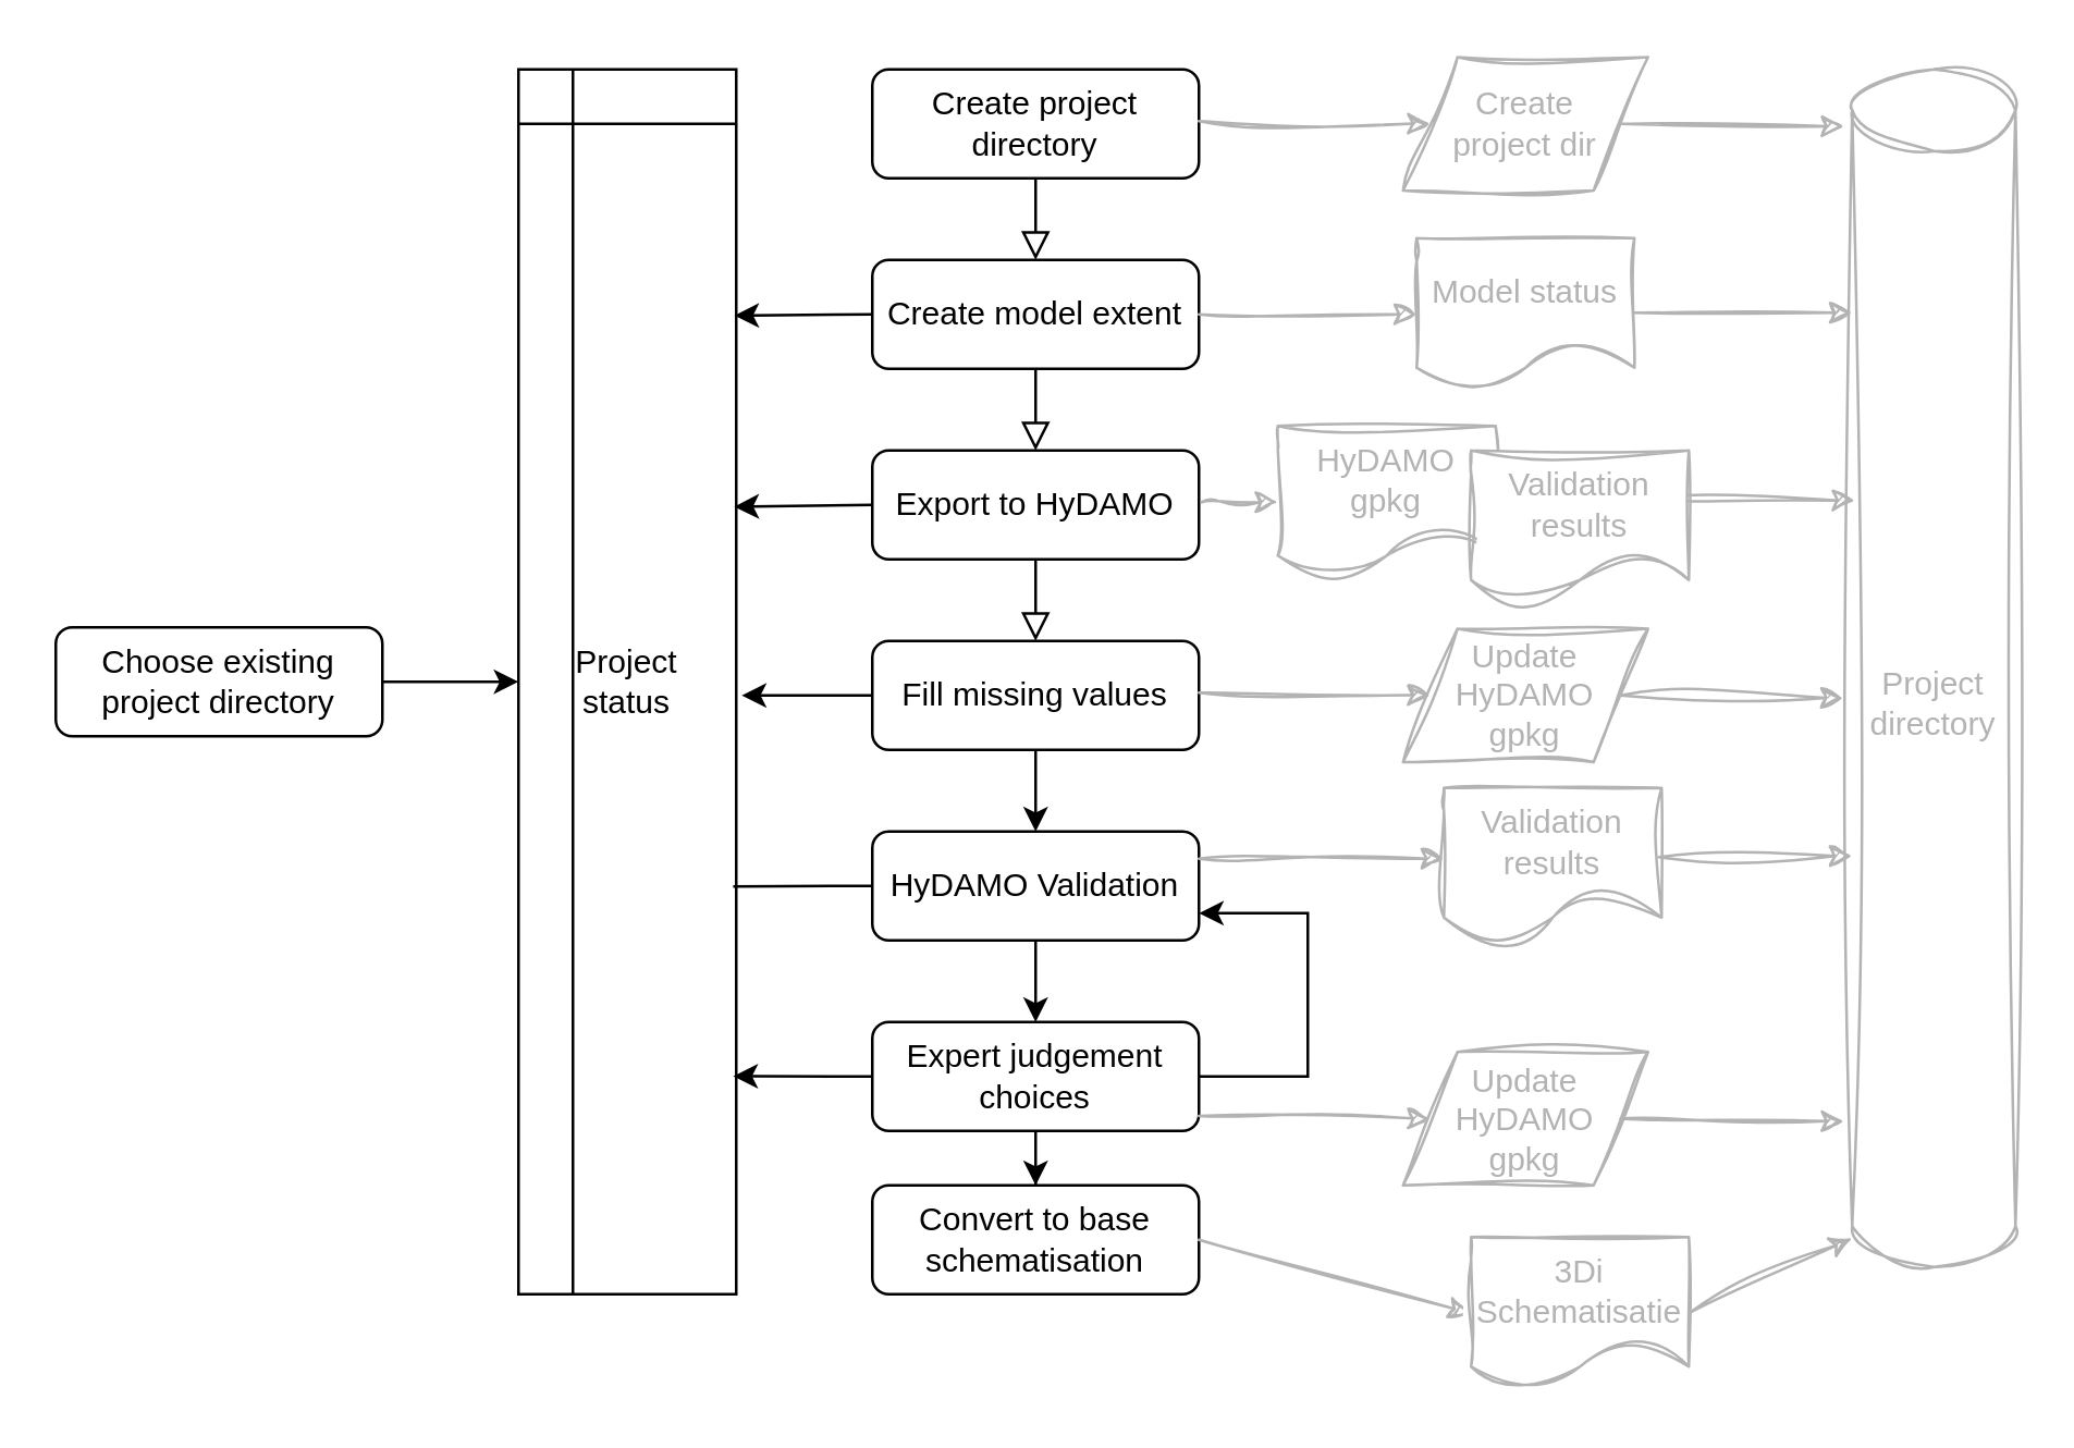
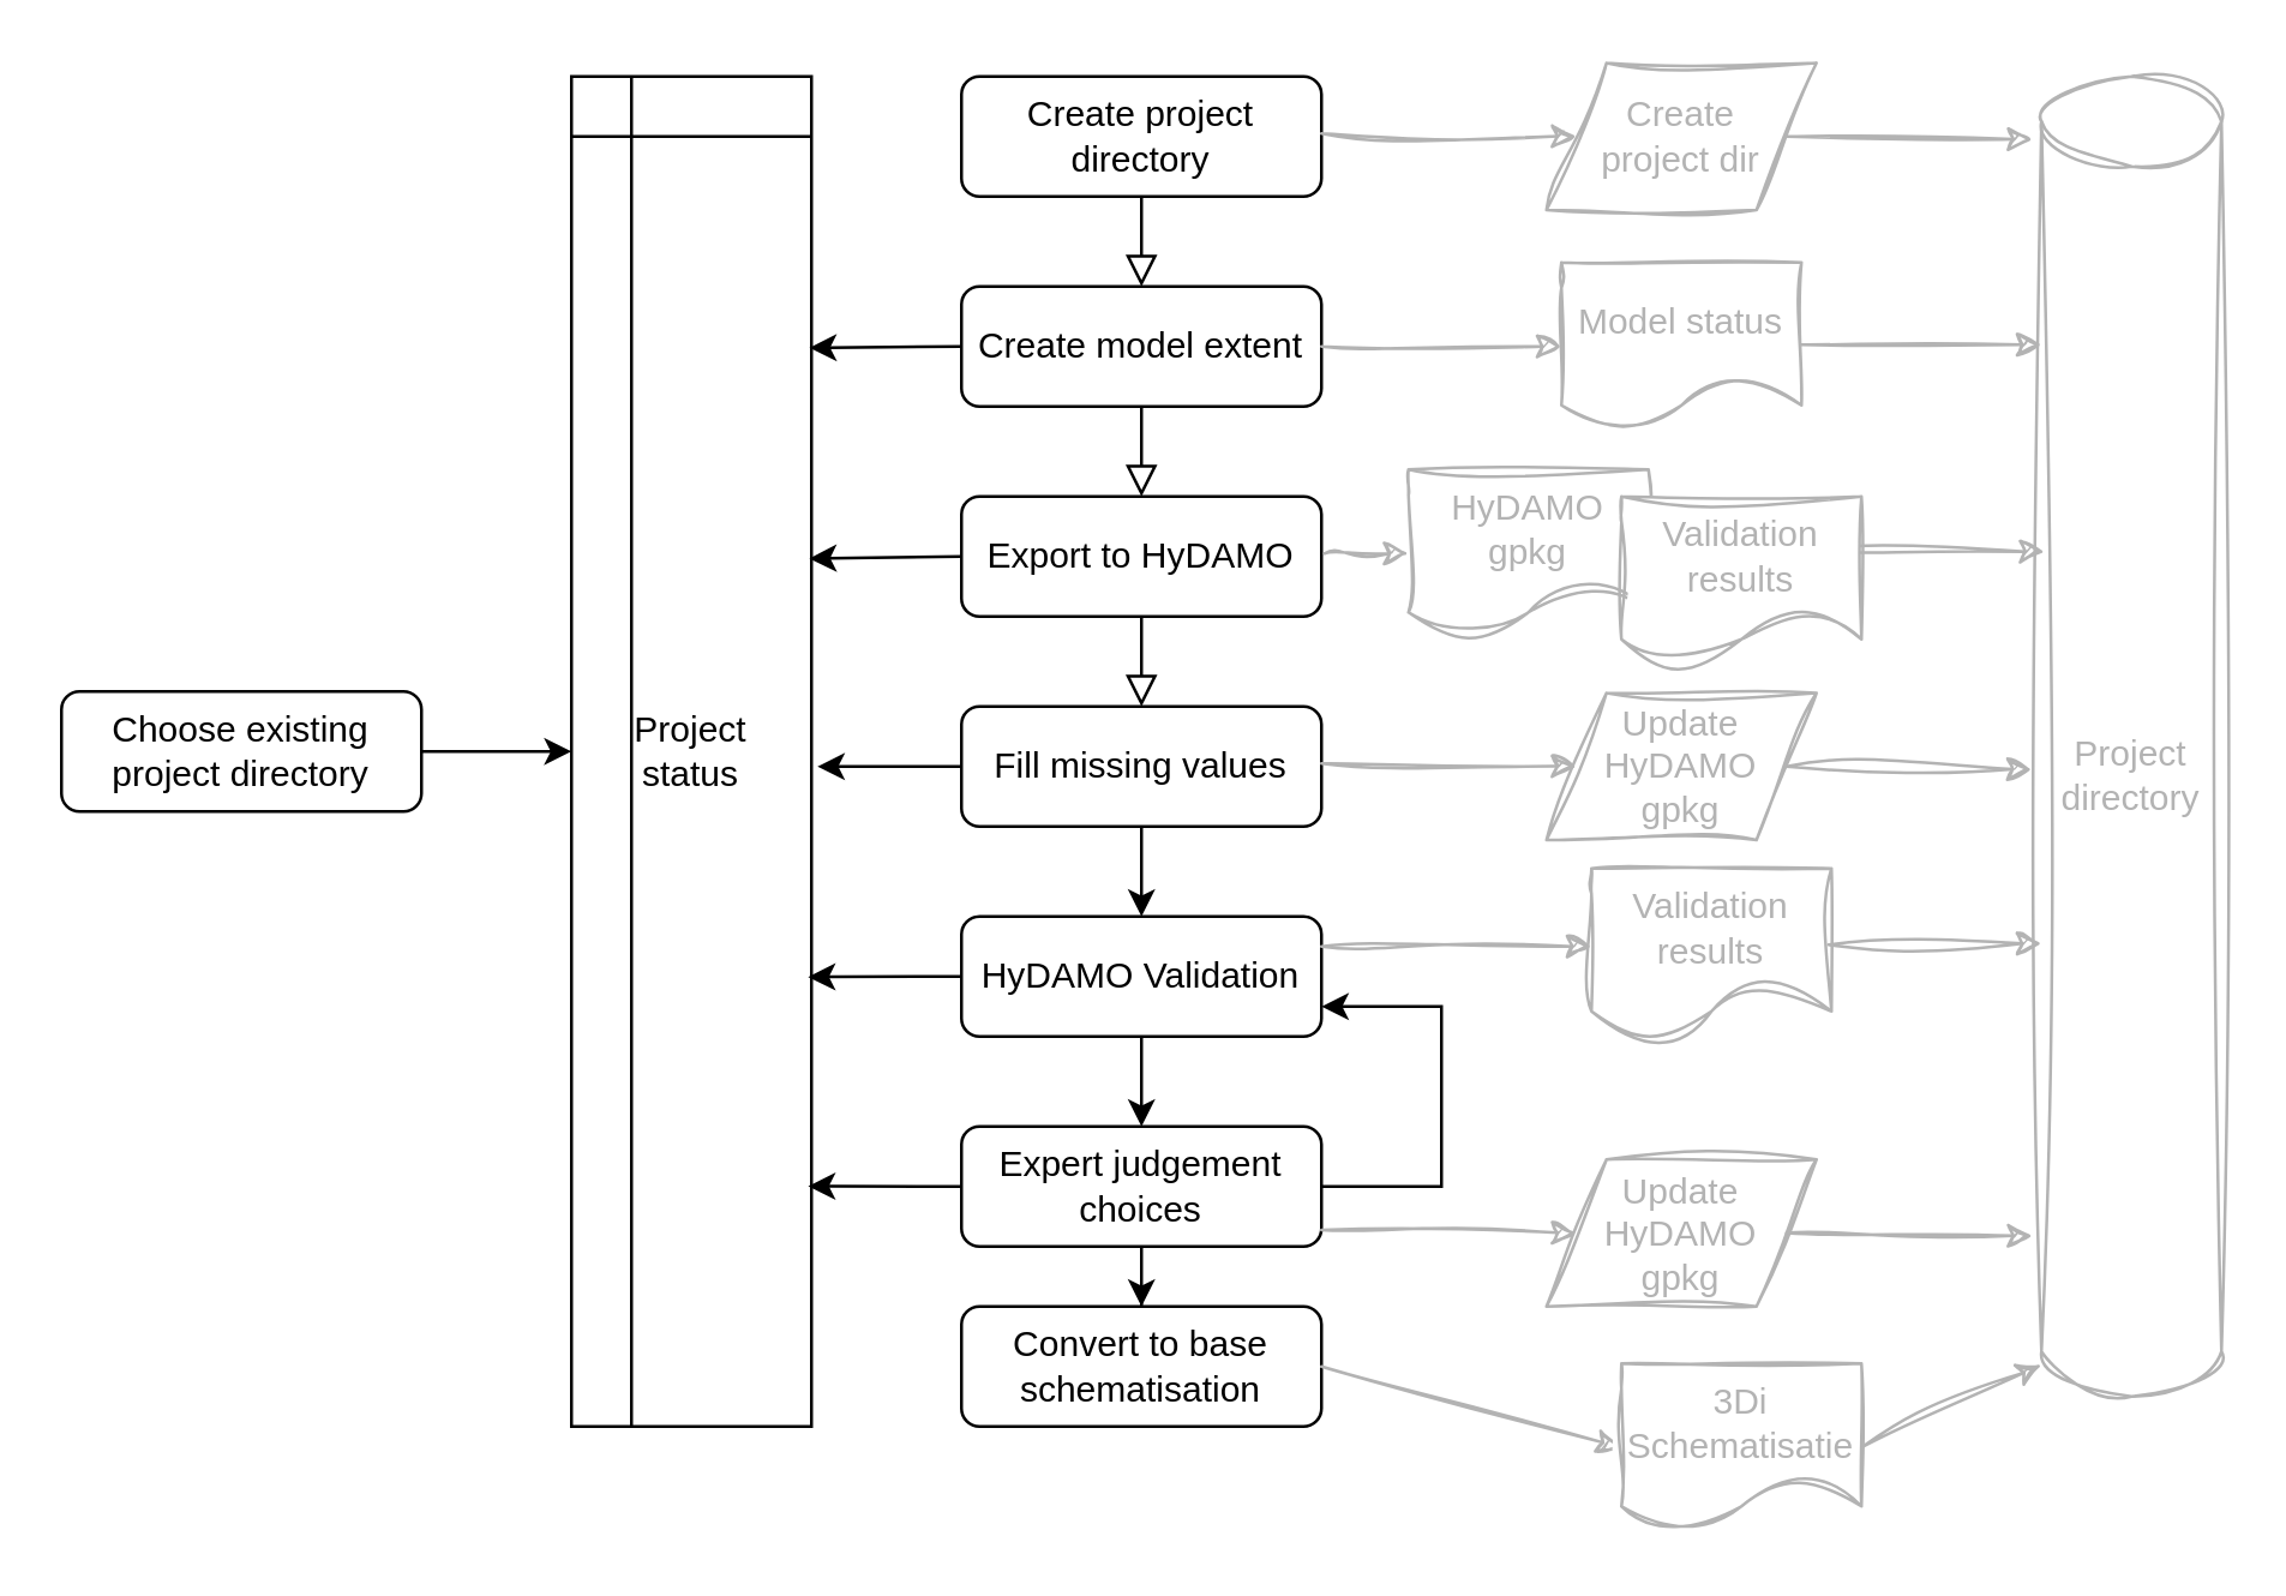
  <mxCell id="0" />
  <mxCell id="1" parent="0" />
  <mxCell id="2" value="" style="rounded=0;html=1;jettySize=auto;orthogonalLoop=1;fontSize=11;endArrow=block;endFill=0;endSize=8;strokeWidth=1;shadow=0;labelBackgroundColor=none;edgeStyle=orthogonalEdgeStyle;entryX=0.5;entryY=0;entryDx=0;entryDy=0;" parent="1" source="3" target="13" edge="1"><mxGeometry relative="1" as="geometry"><mxPoint x="380" y="115" as="targetPoint" /></mxGeometry></mxCell>
  <mxCell id="3" value="Create project directory" style="rounded=1;whiteSpace=wrap;html=1;fontSize=12;glass=0;strokeWidth=1;shadow=0;" parent="1" vertex="1"><mxGeometry x="320" y="25" width="120" height="40" as="geometry" /></mxCell>
  <mxCell id="4" value="" style="rounded=0;html=1;jettySize=auto;orthogonalLoop=1;fontSize=11;endArrow=block;endFill=0;endSize=8;strokeWidth=1;shadow=0;labelBackgroundColor=none;edgeStyle=orthogonalEdgeStyle;exitX=0.5;exitY=1;exitDx=0;exitDy=0;entryX=0.5;entryY=0;entryDx=0;entryDy=0;" parent="1" source="13" target="5" edge="1"><mxGeometry x="1" y="10" relative="1" as="geometry"><mxPoint x="-10" y="9" as="offset" /><mxPoint x="380" y="195" as="sourcePoint" /><mxPoint x="380" y="235" as="targetPoint" /></mxGeometry></mxCell>
  <mxCell id="5" value="Export to HyDAMO" style="rounded=1;whiteSpace=wrap;html=1;fontSize=12;glass=0;strokeWidth=1;shadow=0;" parent="1" vertex="1"><mxGeometry x="320" y="165" width="120" height="40" as="geometry" /></mxCell>
  <mxCell id="6" value="" style="rounded=0;html=1;jettySize=auto;orthogonalLoop=1;fontSize=11;endArrow=block;endFill=0;endSize=8;strokeWidth=1;shadow=0;labelBackgroundColor=none;edgeStyle=orthogonalEdgeStyle;exitX=0.5;exitY=1;exitDx=0;exitDy=0;entryX=0.5;entryY=0;entryDx=0;entryDy=0;" parent="1" source="5" target="8" edge="1"><mxGeometry x="0.333" y="20" relative="1" as="geometry"><mxPoint as="offset" /><mxPoint x="380" y="315" as="sourcePoint" /><mxPoint x="520" y="215" as="targetPoint" /></mxGeometry></mxCell>
  <mxCell id="7" value="" style="edgeStyle=orthogonalEdgeStyle;rounded=0;orthogonalLoop=1;jettySize=auto;html=1;" parent="1" source="8" target="17" edge="1"><mxGeometry relative="1" as="geometry" /></mxCell>
  <mxCell id="8" value="Fill missing values" style="rounded=1;whiteSpace=wrap;html=1;fontSize=12;glass=0;strokeWidth=1;shadow=0;" parent="1" vertex="1"><mxGeometry x="320" y="235" width="120" height="40" as="geometry" /></mxCell>
  <mxCell id="9" value="" style="edgeStyle=orthogonalEdgeStyle;rounded=0;orthogonalLoop=1;jettySize=auto;html=1;" parent="1" source="10" target="11" edge="1"><mxGeometry relative="1" as="geometry" /></mxCell>
  <mxCell id="10" value="Choose existing project directory" style="rounded=1;whiteSpace=wrap;html=1;fontSize=12;glass=0;strokeWidth=1;shadow=0;" parent="1" vertex="1"><mxGeometry x="20" y="230" width="120" height="40" as="geometry" /></mxCell>
  <mxCell id="11" value="Project &lt;br&gt;status" style="shape=internalStorage;whiteSpace=wrap;html=1;backgroundOutline=1;" parent="1" vertex="1"><mxGeometry x="190" y="25" width="80" height="450" as="geometry" /></mxCell>
  <mxCell id="12" value="" style="endArrow=classic;html=1;rounded=0;exitX=0;exitY=0.5;exitDx=0;exitDy=0;entryX=0.991;entryY=0.201;entryDx=0;entryDy=0;entryPerimeter=0;" parent="1" source="13" target="11" edge="1"><mxGeometry width="50" height="50" relative="1" as="geometry"><mxPoint x="240" y="295" as="sourcePoint" /><mxPoint x="280" y="124" as="targetPoint" /></mxGeometry></mxCell>
  <mxCell id="13" value="Create model extent" style="rounded=1;whiteSpace=wrap;html=1;fontSize=12;glass=0;strokeWidth=1;shadow=0;" parent="1" vertex="1"><mxGeometry x="320" y="95" width="120" height="40" as="geometry" /></mxCell>
  <mxCell id="14" value="" style="endArrow=classic;html=1;rounded=0;exitX=0;exitY=0.5;exitDx=0;exitDy=0;entryX=0.991;entryY=0.357;entryDx=0;entryDy=0;entryPerimeter=0;" parent="1" source="5" target="11" edge="1"><mxGeometry width="50" height="50" relative="1" as="geometry"><mxPoint x="330" y="295" as="sourcePoint" /><mxPoint x="290" y="195" as="targetPoint" /></mxGeometry></mxCell>
  <mxCell id="15" value="" style="endArrow=classic;html=1;rounded=0;exitX=0;exitY=0.5;exitDx=0;exitDy=0;" parent="1" source="8" edge="1"><mxGeometry width="50" height="50" relative="1" as="geometry"><mxPoint x="340" y="335" as="sourcePoint" /><mxPoint x="272" y="255" as="targetPoint" /></mxGeometry></mxCell>
  <mxCell id="16" value="" style="edgeStyle=orthogonalEdgeStyle;rounded=0;orthogonalLoop=1;jettySize=auto;html=1;" parent="1" source="17" target="19" edge="1"><mxGeometry relative="1" as="geometry" /></mxCell>
  <mxCell id="17" value="HyDAMO Validation" style="rounded=1;whiteSpace=wrap;html=1;fontSize=12;glass=0;strokeWidth=1;shadow=0;" parent="1" vertex="1"><mxGeometry x="320" y="305" width="120" height="40" as="geometry" /></mxCell>
  <mxCell id="18" value="" style="edgeStyle=orthogonalEdgeStyle;rounded=0;orthogonalLoop=1;jettySize=auto;html=1;" parent="1" source="19" target="21" edge="1"><mxGeometry relative="1" as="geometry" /></mxCell>
  <mxCell id="19" value="Expert judgement choices" style="whiteSpace=wrap;html=1;rounded=1;glass=0;strokeWidth=1;shadow=0;" parent="1" vertex="1"><mxGeometry x="320" y="375" width="120" height="40" as="geometry" /></mxCell>
  <mxCell id="20" value="" style="endArrow=classic;html=1;rounded=0;exitX=1;exitY=0.5;exitDx=0;exitDy=0;entryX=1;entryY=0.75;entryDx=0;entryDy=0;" parent="1" source="19" target="17" edge="1"><mxGeometry width="50" height="50" relative="1" as="geometry"><mxPoint x="340" y="335" as="sourcePoint" /><mxPoint x="390" y="285" as="targetPoint" /><Array as="points"><mxPoint x="480" y="395" /><mxPoint x="480" y="335" /></Array></mxGeometry></mxCell>
  <mxCell id="21" value="Convert to base schematisation" style="whiteSpace=wrap;html=1;rounded=1;glass=0;strokeWidth=1;shadow=0;" parent="1" vertex="1"><mxGeometry x="320" y="435" width="120" height="40" as="geometry" /></mxCell>
- <mxCell id="22" value="" style="endArrow=none;html=1;rounded=0;exitX=0;exitY=0.5;exitDx=0;exitDy=0;entryX=0.986;entryY=0.667;entryDx=0;entryDy=0;entryPerimeter=0;" parent="1" source="17" target="11" edge="1"><mxGeometry width="50" height="50" relative="1" as="geometry"><mxPoint x="340" y="335" as="sourcePoint" /><mxPoint x="271" y="324" as="targetPoint" /></mxGeometry></mxCell>
+ <mxCell id="22" value="" style="endArrow=classic;html=1;rounded=0;exitX=0;exitY=0.5;exitDx=0;exitDy=0;entryX=0.986;entryY=0.667;entryDx=0;entryDy=0;entryPerimeter=0;" parent="1" source="17" target="11" edge="1"><mxGeometry width="50" height="50" relative="1" as="geometry"><mxPoint x="340" y="335" as="sourcePoint" /><mxPoint x="271" y="324" as="targetPoint" /></mxGeometry></mxCell>
  <mxCell id="23" value="" style="endArrow=classic;html=1;rounded=0;exitX=0;exitY=0.5;exitDx=0;exitDy=0;entryX=0.986;entryY=0.822;entryDx=0;entryDy=0;entryPerimeter=0;" edge="1" parent="1" source="19" target="11"><mxGeometry width="50" height="50" relative="1" as="geometry"><mxPoint x="280" y="454" as="sourcePoint" /><mxPoint x="330" y="404" as="targetPoint" /></mxGeometry></mxCell>
  <mxCell id="24" value="Project directory" style="shape=cylinder3;whiteSpace=wrap;html=1;boundedLbl=1;backgroundOutline=1;size=15;strokeColor=#B3B3B3;sketch=1;curveFitting=1;jiggle=2;fontColor=#B3B3B3;" vertex="1" parent="1"><mxGeometry x="680" y="25" width="60" height="440" as="geometry" /></mxCell>
  <mxCell id="25" value="" style="endArrow=classic;html=1;rounded=0;exitX=1;exitY=0.5;exitDx=0;exitDy=0;entryX=0;entryY=0.5;entryDx=0;entryDy=0;sketch=1;curveFitting=1;jiggle=2;strokeColor=#B3B3B3;" edge="1" parent="1" source="13" target="26"><mxGeometry width="50" height="50" relative="1" as="geometry"><mxPoint x="490" y="124" as="sourcePoint" /><mxPoint x="540" y="74" as="targetPoint" /></mxGeometry></mxCell>
  <mxCell id="26" value="Model status" style="shape=document;whiteSpace=wrap;html=1;boundedLbl=1;strokeColor=#B3B3B3;sketch=1;curveFitting=1;jiggle=2;fontColor=#B3B3B3;" vertex="1" parent="1"><mxGeometry x="520" y="87" width="80" height="56" as="geometry" /></mxCell>
  <mxCell id="27" value="" style="endArrow=classic;html=1;rounded=0;exitX=1;exitY=0.5;exitDx=0;exitDy=0;entryX=0;entryY=0.5;entryDx=0;entryDy=0;sketch=1;curveFitting=1;jiggle=2;strokeColor=#B3B3B3;" edge="1" parent="1"><mxGeometry width="50" height="50" relative="1" as="geometry"><mxPoint x="600" y="114.41" as="sourcePoint" /><mxPoint x="680" y="114.41" as="targetPoint" /></mxGeometry></mxCell>
  <mxCell id="28" value="" style="endArrow=classic;html=1;rounded=0;exitX=1;exitY=0.5;exitDx=0;exitDy=0;entryX=0;entryY=0.5;entryDx=0;entryDy=0;sketch=1;curveFitting=1;jiggle=2;strokeColor=#B3B3B3;" edge="1" parent="1" target="29"><mxGeometry width="50" height="50" relative="1" as="geometry"><mxPoint x="441" y="184" as="sourcePoint" /><mxPoint x="541" y="143" as="targetPoint" /></mxGeometry></mxCell>
  <mxCell id="29" value="&lt;font color=&quot;#b3b3b3&quot;&gt;HyDAMO gpkg&lt;/font&gt;" style="shape=document;whiteSpace=wrap;html=1;boundedLbl=1;strokeColor=#B3B3B3;sketch=1;curveFitting=1;jiggle=2;" vertex="1" parent="1"><mxGeometry x="469" y="156" width="80" height="56" as="geometry" /></mxCell>
  <mxCell id="30" value="" style="endArrow=classic;html=1;rounded=0;exitX=1;exitY=0.5;exitDx=0;exitDy=0;entryX=0;entryY=0.5;entryDx=0;entryDy=0;sketch=1;curveFitting=1;jiggle=2;strokeColor=#B3B3B3;" edge="1" parent="1"><mxGeometry width="50" height="50" relative="1" as="geometry"><mxPoint x="601" y="183.41" as="sourcePoint" /><mxPoint x="681" y="183.41" as="targetPoint" /></mxGeometry></mxCell>
  <mxCell id="31" value="&lt;font color=&quot;#b3b3b3&quot;&gt;Validation results&lt;/font&gt;" style="shape=document;whiteSpace=wrap;html=1;boundedLbl=1;strokeColor=#B3B3B3;sketch=1;curveFitting=1;jiggle=2;" vertex="1" parent="1"><mxGeometry x="540" y="165" width="80" height="56" as="geometry" /></mxCell>
  <mxCell id="32" value="Update HyDAMO &lt;br&gt;gpkg" style="shape=parallelogram;perimeter=parallelogramPerimeter;whiteSpace=wrap;html=1;fixedSize=1;strokeColor=#B3B3B3;sketch=1;curveFitting=1;jiggle=2;fontColor=#B3B3B3;" vertex="1" parent="1"><mxGeometry x="515" y="230.5" width="90" height="49" as="geometry" /></mxCell>
  <mxCell id="33" value="" style="endArrow=classic;html=1;rounded=0;entryX=0;entryY=0.5;entryDx=0;entryDy=0;sketch=1;curveFitting=1;jiggle=2;strokeColor=#B3B3B3;" edge="1" parent="1" target="32"><mxGeometry width="50" height="50" relative="1" as="geometry"><mxPoint x="440" y="254" as="sourcePoint" /><mxPoint x="500" y="254" as="targetPoint" /></mxGeometry></mxCell>
  <mxCell id="34" value="" style="endArrow=classic;html=1;rounded=0;exitX=1;exitY=0.5;exitDx=0;exitDy=0;entryX=-0.054;entryY=0.525;entryDx=0;entryDy=0;entryPerimeter=0;sketch=1;curveFitting=1;jiggle=2;strokeColor=#B3B3B3;" edge="1" parent="1" source="32" target="24"><mxGeometry width="50" height="50" relative="1" as="geometry"><mxPoint x="550" y="414" as="sourcePoint" /><mxPoint x="600" y="364" as="targetPoint" /></mxGeometry></mxCell>
  <mxCell id="35" value="" style="endArrow=classic;html=1;rounded=0;exitX=1;exitY=0.25;exitDx=0;exitDy=0;sketch=1;curveFitting=1;jiggle=2;strokeColor=#B3B3B3;" edge="1" parent="1" source="17"><mxGeometry width="50" height="50" relative="1" as="geometry"><mxPoint x="450" y="324.72" as="sourcePoint" /><mxPoint x="530" y="315" as="targetPoint" /></mxGeometry></mxCell>
  <mxCell id="36" value="" style="endArrow=classic;html=1;rounded=0;exitX=0.988;exitY=0.365;exitDx=0;exitDy=0;exitPerimeter=0;sketch=1;curveFitting=1;jiggle=2;strokeColor=#B3B3B3;" edge="1" parent="1"><mxGeometry width="50" height="50" relative="1" as="geometry"><mxPoint x="609.04" y="314.44" as="sourcePoint" /><mxPoint x="680" y="314" as="targetPoint" /></mxGeometry></mxCell>
  <mxCell id="37" value="Validation results" style="shape=document;whiteSpace=wrap;html=1;boundedLbl=1;strokeColor=#B3B3B3;sketch=1;curveFitting=1;jiggle=2;fontColor=#B3B3B3;" vertex="1" parent="1"><mxGeometry x="530" y="289" width="80" height="56" as="geometry" /></mxCell>
  <mxCell id="38" value="Update HyDAMO &lt;br&gt;gpkg" style="shape=parallelogram;perimeter=parallelogramPerimeter;whiteSpace=wrap;html=1;fixedSize=1;strokeColor=#B3B3B3;sketch=1;curveFitting=1;jiggle=2;fontColor=#B3B3B3;" vertex="1" parent="1"><mxGeometry x="515" y="386" width="90" height="49" as="geometry" /></mxCell>
  <mxCell id="39" value="" style="endArrow=classic;html=1;rounded=0;entryX=0;entryY=0.5;entryDx=0;entryDy=0;sketch=1;curveFitting=1;jiggle=2;strokeColor=#B3B3B3;" edge="1" parent="1" target="38"><mxGeometry width="50" height="50" relative="1" as="geometry"><mxPoint x="440" y="409.5" as="sourcePoint" /><mxPoint x="500" y="409.5" as="targetPoint" /></mxGeometry></mxCell>
  <mxCell id="40" value="" style="endArrow=classic;html=1;rounded=0;exitX=1;exitY=0.5;exitDx=0;exitDy=0;entryX=-0.054;entryY=0.525;entryDx=0;entryDy=0;entryPerimeter=0;sketch=1;curveFitting=1;jiggle=2;strokeColor=#B3B3B3;" edge="1" parent="1" source="38"><mxGeometry width="50" height="50" relative="1" as="geometry"><mxPoint x="550" y="569.5" as="sourcePoint" /><mxPoint x="677" y="411.5" as="targetPoint" /></mxGeometry></mxCell>
  <mxCell id="41" value="" style="endArrow=classic;html=1;rounded=0;exitX=1;exitY=0.5;exitDx=0;exitDy=0;entryX=0;entryY=0.5;entryDx=0;entryDy=0;sketch=1;curveFitting=1;jiggle=2;strokeColor=#B3B3B3;" edge="1" parent="1" target="42"><mxGeometry width="50" height="50" relative="1" as="geometry"><mxPoint x="440" y="455" as="sourcePoint" /><mxPoint x="540" y="414" as="targetPoint" /></mxGeometry></mxCell>
  <mxCell id="42" value="3Di Schematisatie" style="shape=document;whiteSpace=wrap;html=1;boundedLbl=1;strokeColor=#B3B3B3;sketch=1;curveFitting=1;jiggle=2;fontColor=#B3B3B3;" vertex="1" parent="1"><mxGeometry x="540" y="454" width="80" height="56" as="geometry" /></mxCell>
  <mxCell id="43" value="" style="endArrow=classic;html=1;rounded=0;exitX=1;exitY=0.5;exitDx=0;exitDy=0;entryX=0;entryY=0.5;entryDx=0;entryDy=0;sketch=1;curveFitting=1;jiggle=2;strokeColor=#B3B3B3;" edge="1" parent="1" source="42"><mxGeometry width="50" height="50" relative="1" as="geometry"><mxPoint x="600" y="454.41" as="sourcePoint" /><mxPoint x="680" y="454.41" as="targetPoint" /></mxGeometry></mxCell>
  <mxCell id="44" value="Create &lt;br&gt;project dir" style="shape=parallelogram;perimeter=parallelogramPerimeter;whiteSpace=wrap;html=1;fixedSize=1;strokeColor=#B3B3B3;sketch=1;curveFitting=1;jiggle=2;fontColor=#B3B3B3;" vertex="1" parent="1"><mxGeometry x="515" y="20.5" width="90" height="49" as="geometry" /></mxCell>
  <mxCell id="45" value="" style="endArrow=classic;html=1;rounded=0;entryX=0;entryY=0.5;entryDx=0;entryDy=0;sketch=1;curveFitting=1;jiggle=2;strokeColor=#B3B3B3;" edge="1" parent="1" target="44"><mxGeometry width="50" height="50" relative="1" as="geometry"><mxPoint x="440" y="44" as="sourcePoint" /><mxPoint x="500" y="44" as="targetPoint" /></mxGeometry></mxCell>
  <mxCell id="46" value="" style="endArrow=classic;html=1;rounded=0;exitX=1;exitY=0.5;exitDx=0;exitDy=0;entryX=-0.054;entryY=0.525;entryDx=0;entryDy=0;entryPerimeter=0;sketch=1;curveFitting=1;jiggle=2;strokeColor=#B3B3B3;" edge="1" parent="1" source="44"><mxGeometry width="50" height="50" relative="1" as="geometry"><mxPoint x="550" y="204" as="sourcePoint" /><mxPoint x="677" y="46" as="targetPoint" /></mxGeometry></mxCell>
